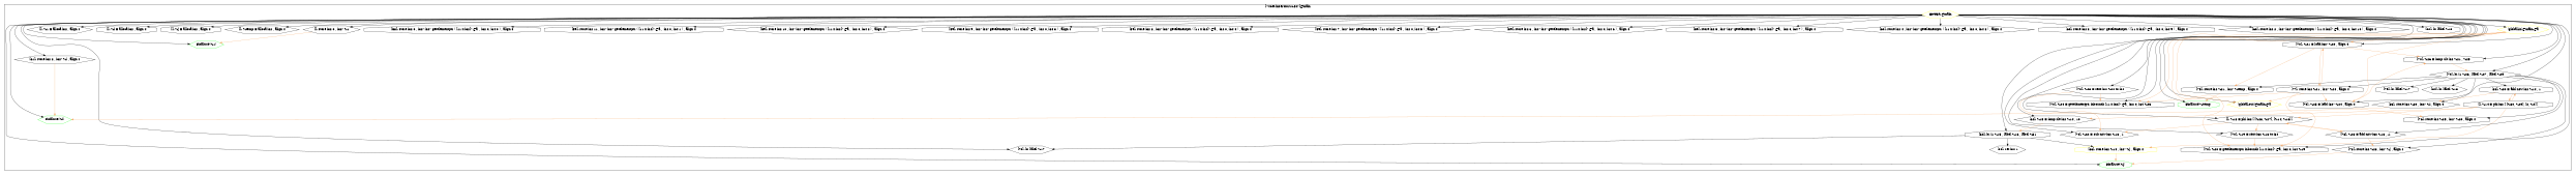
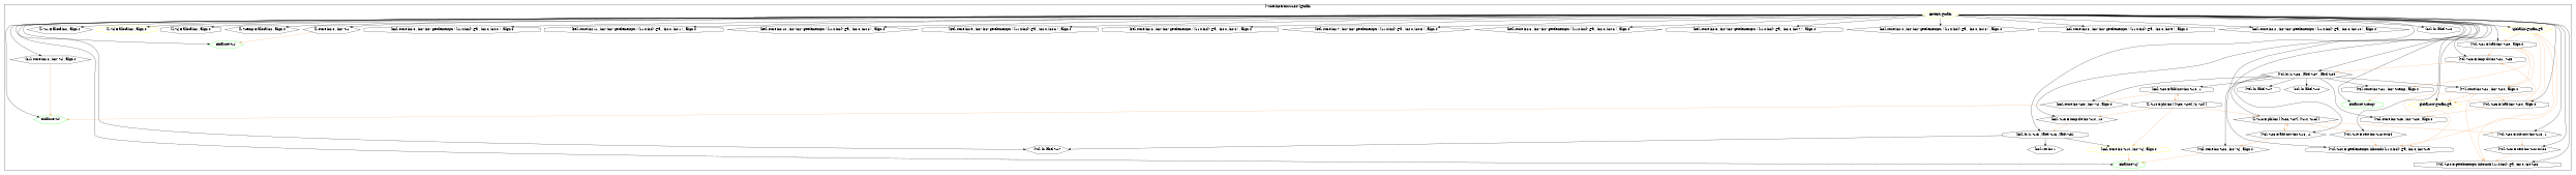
  digraph {
    node [shape=hexagon]
    edge [color=black]
    n1 [color=yellow label="(global-out)@main:@a"]
    n2 [color=green label="FinalUse(%1)"]
    n3 [color=green label="FinalUse(%i)"]
    n4 [color=green label="FinalUse(%j)" shape=octagon]
    n5 [color=green label="FinalUse(%temp)" shape=octagon]
    n6 [color=yellow label="ENTER @main"]
    n7 [label="[]: %1 = alloca i32 , align 4"]
-   n8 [label="[]: %i = alloca i32 , align 4" shape=octagon]
+   n8 [label="[]: %i = alloca i32 , align 4" shape=octagon color=yellow]
    n9 [label="[]: %j = alloca i32 , align 4" shape=octagon]
    n10 [label="[]: %temp = alloca i32 , align 4"]
    n11 [label="[]: store i32 0 , i32* %1"]
    n12 [label="[58]: store i32 0 , i32* i32* getelementptr ( [11 x i32]* @a ,  i32 0, i64 0 ) , align 4" shape=octagon]
    n13 [label="[59]: store i32 11 , i32* i32* getelementptr ( [11 x i32]* @a ,  i32 0, i64 1 ) , align 4" shape=octagon]
    n14 [label="[59]: store i32 10 , i32* i32* getelementptr ( [11 x i32]* @a ,  i32 0, i64 2 ) , align 4"]
    n15 [label="[59]: store i32 9 , i32* i32* getelementptr ( [11 x i32]* @a ,  i32 0, i64 3 ) , align 4" shape=octagon]
    n16 [label="[59]: store i32 8 , i32* i32* getelementptr ( [11 x i32]* @a ,  i32 0, i64 4 ) , align 4" shape=octagon]
    n17 [label="[59]: store i32 7 , i32* i32* getelementptr ( [11 x i32]* @a ,  i32 0, i64 5 ) , align 4"]
    n18 [label="[59]: store i32 6 , i32* i32* getelementptr ( [11 x i32]* @a ,  i32 0, i64 6 ) , align 4"]
    n19 [label="[59]: store i32 5 , i32* i32* getelementptr ( [11 x i32]* @a ,  i32 0, i64 7 ) , align 4" shape=octagon]
    n20 [label="[60]: store i32 4 , i32* i32* getelementptr ( [11 x i32]* @a ,  i32 0, i64 8 ) , align 4"]
    n21 [label="[60]: store i32 3 , i32* i32* getelementptr ( [11 x i32]* @a ,  i32 0, i64 9 ) , align 4" shape=octagon]
    n22 [label="[60]: store i32 2 , i32* i32* getelementptr ( [11 x i32]* @a ,  i32 0, i64 10 ) , align 4"]
    n23 [label="[61]: store i32 2 , i32* %i , align 4"]
    n24 [label="[62]: br label %13" shape=octagon]
    n25 [label="[]: %14 = phi i32 [ [%30, %29], [2, %0] ]" shape=octagon]
    n26 [label="[62]: %15 = icmp sle i32 %14 , 10"]
    n27 [label="[62]: br i1 %15 , label %16 , label %31" shape=octagon]
    n28 [color=yellow label="[66]: store i32 %14 , i32* %j , align 4" shape=octagon]
    n29 [label="[70]: br label %17"]
    n30 [label="[]: %18 = phi i32 [ [%28, %27], [%14, %16] ]"]
    n31 [label="[70]: %19 = sext i32 %18 to i64"]
    n32 [label="[70]: %20 = getelementptr inbounds [11 x i32]* @a , i32 0, i64 %19" shape=octagon]
    n33 [label="[70]: %21 = load i32* %20 , align 4" shape=octagon]
    n34 [label="[70]: %22 = sub nsw i32 %18 , 1"]
    n35 [label="[70]: %23 = sext i32 %22 to i64"]
    n36 [label="[70]: %24 = getelementptr inbounds [11 x i32]* @a , i32 0, i64 %23" shape=octagon]
    n37 [label="[70]: %25 = load i32* %24 , align 4" shape=octagon]
    n38 [label="[70]: %26 = icmp ult i32 %21 , %25" shape=octagon]
    n39 [label="[70]: br i1 %26 , label %27 , label %29"]
    n40 [label="[75]: store i32 %21 , i32* %temp , align 4" shape=octagon]
    n41 [label="[76]: store i32 %25 , i32* %20 , align 4" shape=octagon]
    n42 [label="[77]: store i32 %21 , i32* %24 , align 4" shape=octagon]
    n43 [label="[78]: %28 = add nsw i32 %18 , -1"]
    n44 [label="[78]: store i32 %28 , i32* %j , align 4"]
    n45 [label="[79]: br label %17" shape=octagon]
    n46 [label="[83]: %30 = add nsw i32 %14 , 1" shape=octagon]
    n47 [label="[83]: store i32 %30 , i32* %i , align 4"]
    n48 [label="[84]: br label %13"]
    n49 [label="[88]: ret i32 1"]
    n50 [color=yellow label="(global-in)@main:@a"]
    subgraph cluster_1 {
      label="[\"wcet/insertsort.c:54\"]@main"
      n1
      n2
      n3
      n4
      n5
      n6
      n7
      n8
      n9
      n10
      n11
      n12
      n13
      n14
      n15
      n16
      n17
      n18
      n19
      n20
      n21
      n22
      n23
      n24
      n25
      n26
      n27
      n28
      n29
      n30
      n31
      n32
      n33
      n34
      n35
      n36
      n37
      n38
      n39
      n40
      n41
      n42
      n43
      n44
      n45
      n46
      n47
      n48
      n49
      n50
    }
    n6 -> n1
    n6 -> n2
    n6 -> n3
    n6 -> n4
    n6 -> n5
    n6 -> n7
    n6 -> n8
    n6 -> n9
    n6 -> n10
    n6 -> n11
    n6 -> n12
    n6 -> n13
    n6 -> n14
    n6 -> n15
    n6 -> n16
    n6 -> n17
    n6 -> n18
    n6 -> n19
    n6 -> n20
    n6 -> n21
    n6 -> n22
    n6 -> n23
    n6 -> n24
    n6 -> n26
    n6 -> n27
    n6 -> n29
    n6 -> n30
    n6 -> n31
    n6 -> n32
    n6 -> n33
    n6 -> n34
    n6 -> n35
    n6 -> n36
    n6 -> n37
    n6 -> n38
    n6 -> n39
    n6 -> n50
    n11 -> n2 [color=sandybrown]
    n23 -> n3 [color=sandybrown]
    n25 -> n26 [color=sandybrown]
    n25 -> n28 [color=sandybrown]
    n25 -> n30 [color=sandybrown]
    n25 -> n46 [color=sandybrown]
    n26 -> n27 [color=sandybrown]
    n27 -> n28
    n27 -> n29
    n27 -> n49
    n28 -> n4 [color=sandybrown]
    n30 -> n31 [color=sandybrown]
    n30 -> n34 [color=sandybrown]
    n30 -> n43 [color=sandybrown]
    n31 -> n32 [color=sandybrown]
    n33 -> n38 [color=sandybrown]
    n33 -> n40 [color=sandybrown]
    n33 -> n42 [color=sandybrown]
-   n35 -> n34 [color=sandybrown]
+   n34 -> n35 [color=sandybrown]
    n35 -> n36 [color=sandybrown]
    n37 -> n38 [color=sandybrown]
    n37 -> n41 [color=sandybrown]
    n38 -> n39 [color=sandybrown]
    n39 -> n40
    n39 -> n41
    n39 -> n42
    n39 -> n43
    n39 -> n44
    n39 -> n45
    n39 -> n46
    n39 -> n47
    n39 -> n48
    n40 -> n5 [color=sandybrown]
    n42 -> n1 [color=sandybrown]
    n42 -> n32 [color=sandybrown]
    n42 -> n33 [color=sandybrown]
    n42 -> n36 [color=sandybrown]
    n42 -> n37 [color=sandybrown]
    n43 -> n30 [color=sandybrown]
    n43 -> n44 [color=sandybrown]
    n44 -> n4 [color=sandybrown]
    n46 -> n25 [color=sandybrown]
    n46 -> n47 [color=sandybrown]
    n47 -> n3 [color=sandybrown]
    n50 -> n1 [color=sandybrown]
    n50 -> n32 [color=sandybrown]
    n50 -> n33 [color=sandybrown]
    n50 -> n36 [color=sandybrown]
    n50 -> n37 [color=sandybrown]
  }
